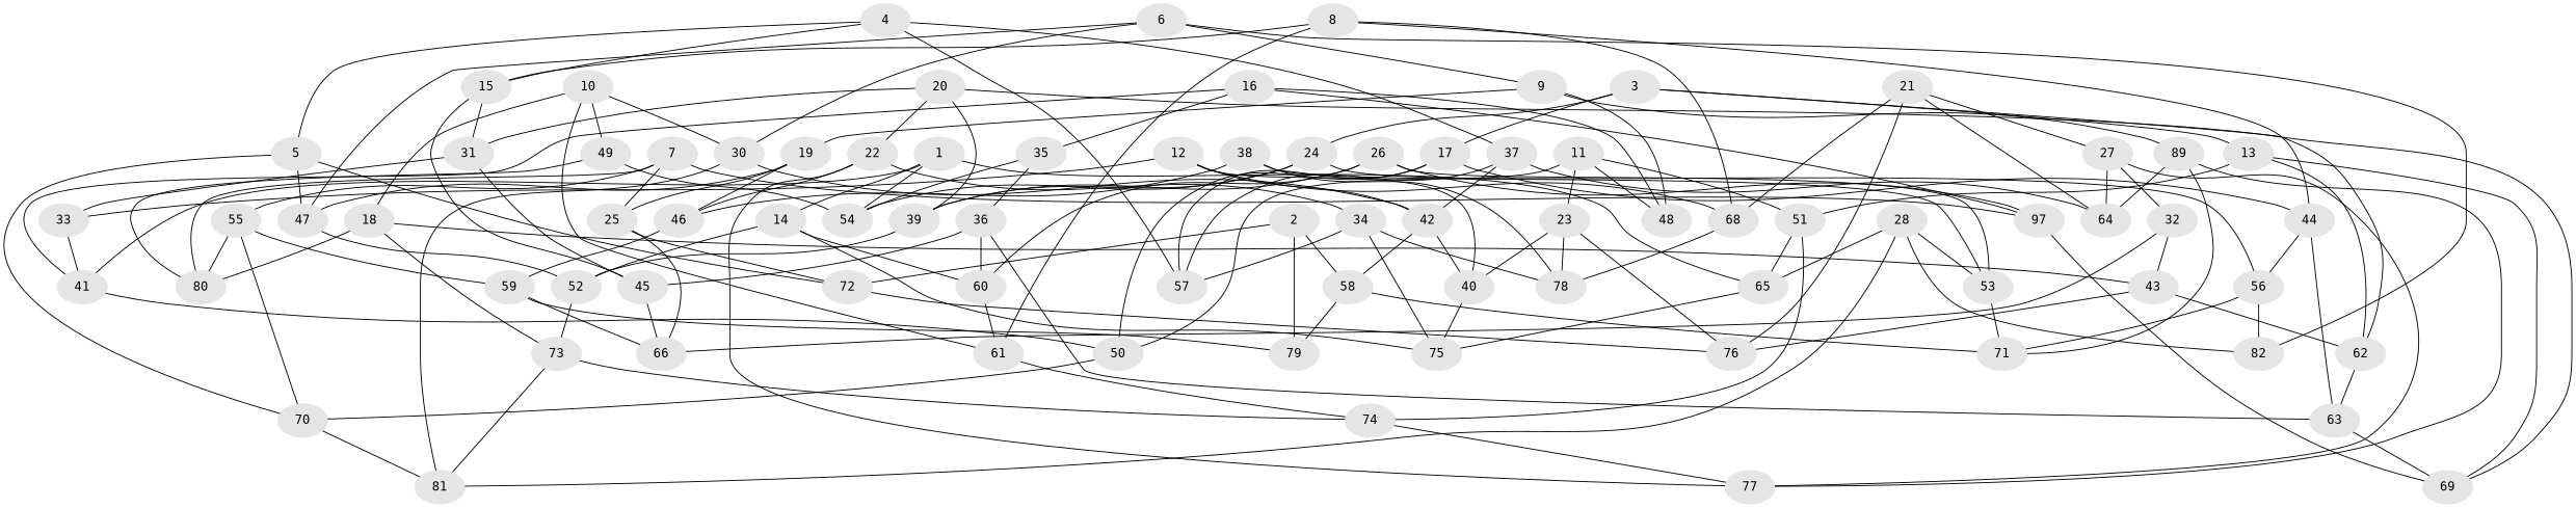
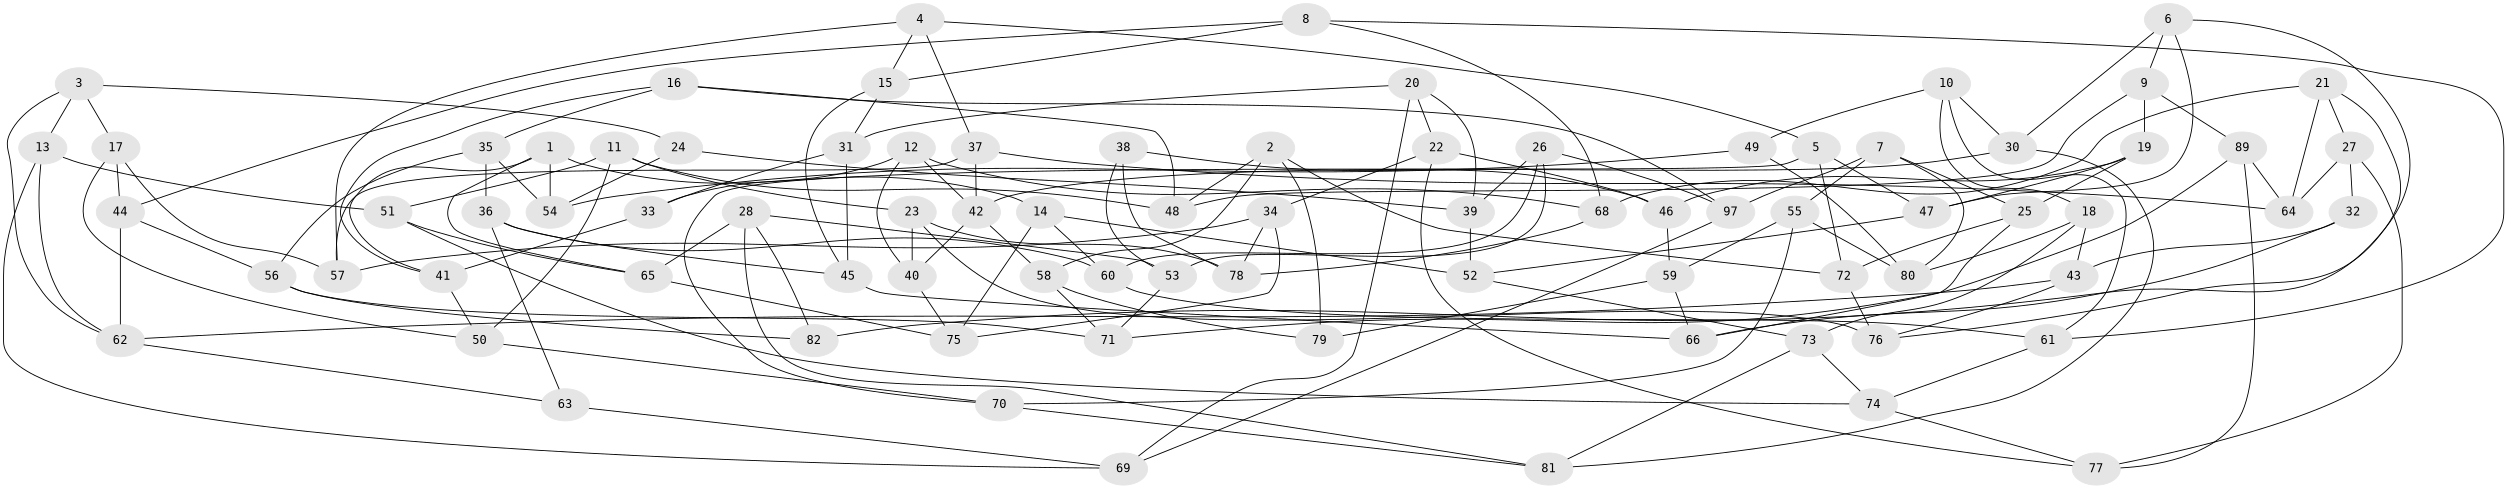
  graph {
    fontname="DejaVu Sans Mono"
    node [color=gray90 fontname="DejaVu Sans Mono" style=filled]
    edge [fontname="DejaVu Sans Mono"]
    1
    14
    41
    54
    65
    52
    60
    75
    50
    2
    48
    58
    72
    79
    71
    76
    3
    13
    17
    24
    62
    51
    69
    57
    44
    39
    63
    4
    5
    15
    37
    47
    70
    31
    45
    42
    64
    81
    6
    9
    30
    82
    19
    n44 [label=89]
    7
    25
    55
    n48 [label=97]
    80
    66
    59
    8
    61
    68
    56
    74
    78
    46
    77
    10
    18
    49
    43
    73
    11
    23
    40
    12
    33
    16
    35
    36
    20
    22
    34
    21
    27
    32
    26
    53
    28
    38
    1 -- 14
    1 -- 41
    1 -- 54
    1 -- 65
    14 -- 52
    14 -- 60
    14 -- 75
    41 -- 50
    65 -- 75
    52 -- 73
    60 -- 61
    50 -- 70
+   2 -- 48
    2 -- 58
    2 -- 72
    2 -- 79
    58 -- 79
    58 -- 71
    72 -- 76
    3 -- 13
    3 -- 17
    3 -- 24
    3 -- 62
    13 -- 62
    13 -- 51
    13 -- 69
    17 -- 50
    17 -- 57
    17 -- 44
    24 -- 54
    24 -- 39
    62 -- 63
    51 -- 65
    51 -- 74
-   44 -- 63
+   44 -- 62
    44 -- 56
    39 -- 52
    63 -- 69
    4 -- 57
    4 -- 5
    4 -- 15
    4 -- 37
    5 -- 72
    5 -- 47
    5 -- 70
    15 -- 31
    15 -- 45
    37 -- 57
    37 -- 42
    37 -- 64
    47 -- 52
    70 -- 81
    31 -- 45
    31 -- 33
    45 -- 66
    42 -- 58
    42 -- 40
    6 -- 47
    6 -- 9
    6 -- 30
    6 -- 82
    9 -- 48
    9 -- 19
    9 -- n44
    30 -- 42
    30 -- 81
    19 -- 47
    19 -- 25
    19 -- 46
    n44 -- 71
    n44 -- 64
    n44 -- 77
    7 -- 25
    7 -- 55
    7 -- n48
    7 -- 80
    25 -- 72
    25 -- 66
    55 -- 70
    55 -- 80
    55 -- 59
    n48 -- 69
    59 -- 79
    59 -- 66
    8 -- 44
    8 -- 15
    8 -- 61
    8 -- 68
    61 -- 74
    68 -- 78
    56 -- 71
    56 -- 82
    74 -- 77
    46 -- 59
    10 -- 30
    10 -- 61
    10 -- 18
    10 -- 49
    18 -- 80
    18 -- 43
    18 -- 73
    49 -- 54
    49 -- 80
    43 -- 76
    43 -- 62
    73 -- 81
    73 -- 74
    11 -- 50
    11 -- 48
    11 -- 51
    11 -- 23
    23 -- 76
    23 -- 78
    23 -- 40
    40 -- 75
    12 -- 42
    12 -- 68
    12 -- 40
    12 -- 33
    33 -- 41
    16 -- 41
    16 -- 48
    16 -- n48
    16 -- 35
    35 -- 54
-   24 -- 56
+   35 -- 56
    35 -- 36
    36 -- 60
    36 -- 63
    36 -- 45
    20 -- 69
    20 -- 39
    20 -- 31
    20 -- 22
    22 -- 46
    22 -- 77
    22 -- 34
    34 -- 75
    34 -- 57
    34 -- 78
    21 -- 76
    21 -- 64
    21 -- 68
    21 -- 27
    27 -- 64
    27 -- 77
    27 -- 32
    32 -- 66
    32 -- 43
    26 -- 60
    26 -- 39
    26 -- n48
    26 -- 53
    53 -- 71
    28 -- 65
    28 -- 81
    28 -- 82
    28 -- 53
    38 -- 78
    38 -- 46
    38 -- 53
  }
